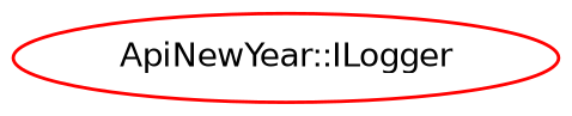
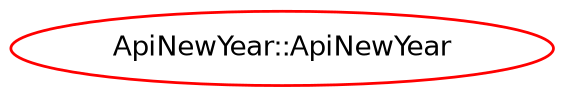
  digraph {
    rankdir=LR
-   n1 [color=red fillcolor=white fontname=Helvetica fontsize=10 height=0.2 label="ApiNewYear::ILogger" shape=ellipse style=filled width=0.4]
+   n1 [color=red fillcolor=white fontname=Helvetica fontsize=10 height=0.2 label="ApiNewYear::ApiNewYear" shape=ellipse style=filled width=0.4]
  }
